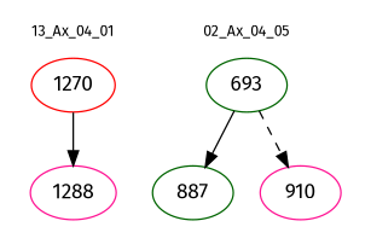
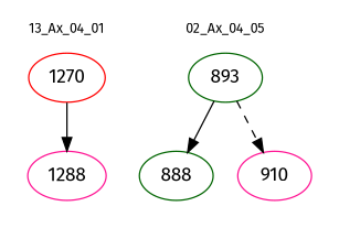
  digraph {
    fontname="Fira Sans"
    node [color=deeppink fontname="Fira Sans"]
    edge [color=black fontname="Fira Sans" style=solid]
    n1 [color=red label=1270]
    n2 [label=1288]
-   n3 [color=darkgreen label=693]
-   n4 [color=darkgreen label=887]
+   n3 [color=darkgreen label=893]
+   n4 [color=darkgreen label=888]
    n5 [label=910]
    subgraph cluster_1 {
      color=white
      fontsize=10
      label="13_Ax_04_01"
      n1
      n2
    }
    subgraph cluster_2 {
      color=white
      fontsize=10
      label="02_Ax_04_05"
      n3
      n4
      n5
    }
    n1 -> n2
    n3 -> n4
    n3 -> n5 [style=dashed]
  }
